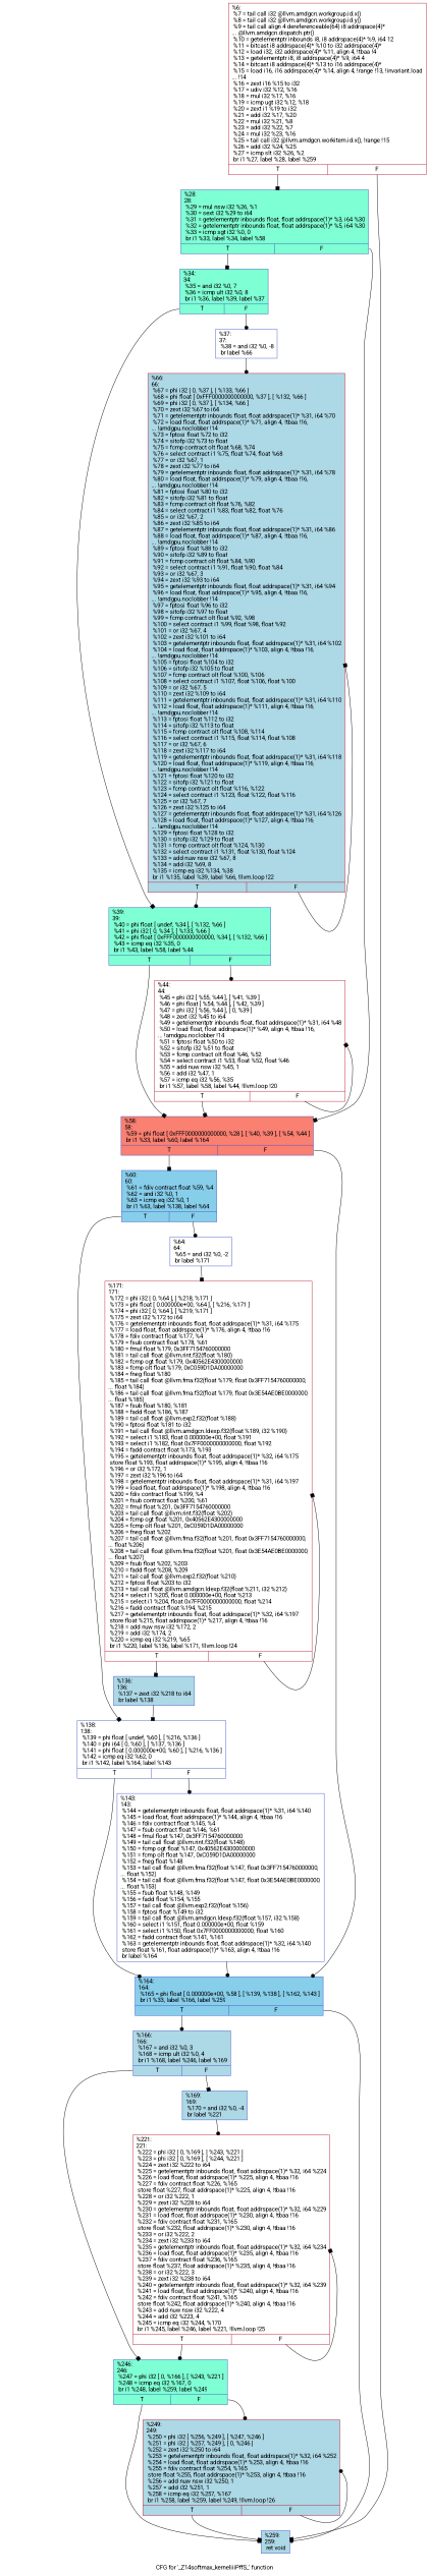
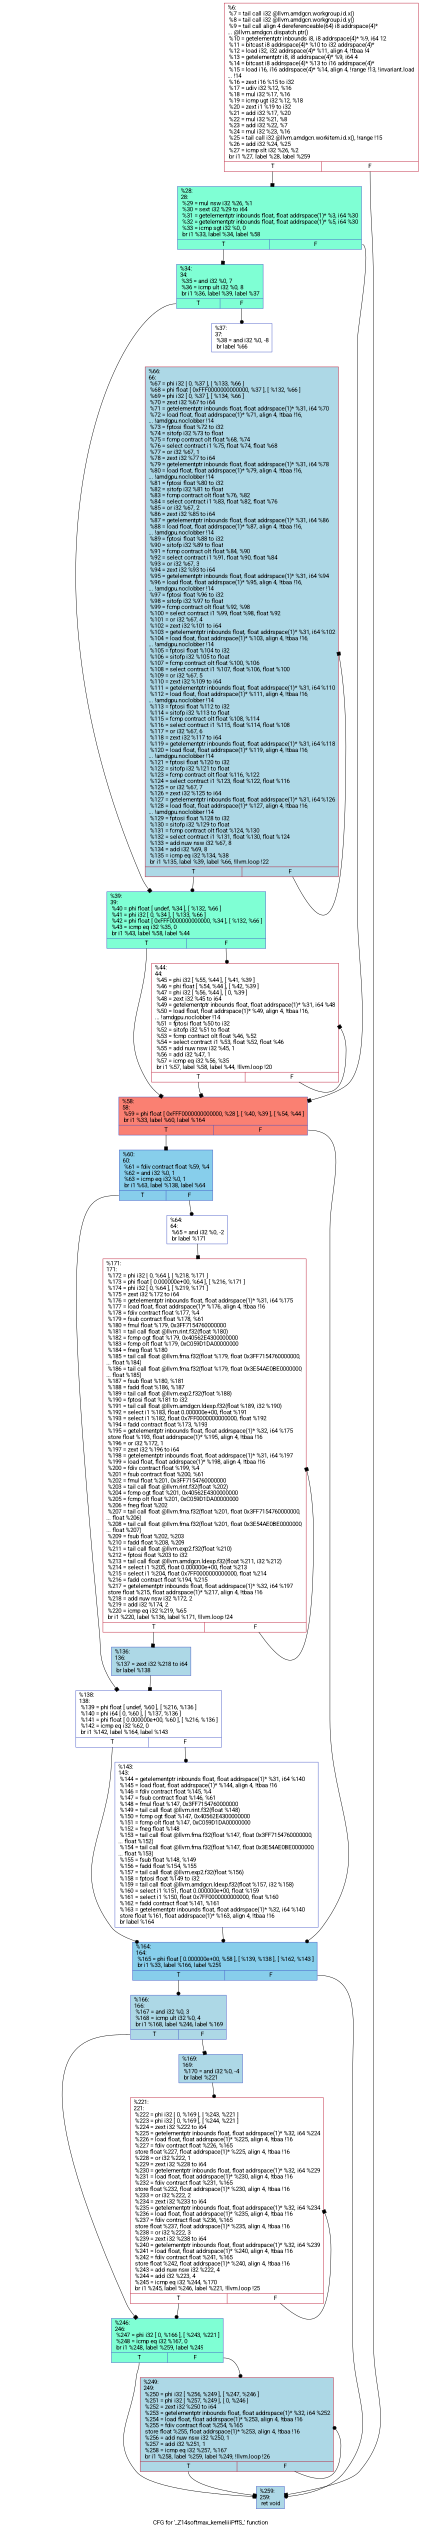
  digraph {
    fontname=Roboto
    label="CFG for '_Z14softmax_kerneliiiPffS_' function"
    node [color="#3d50c3ff" fillcolor=white fontname=Roboto shape=record style=filled]
    edge [arrowhead=box fontname=Roboto tailport=s0]
    n1 [color="#b70d28ff" label="{%6:\l  %7 = tail call i32 @llvm.amdgcn.workgroup.id.x()\l  %8 = tail call i32 @llvm.amdgcn.workgroup.id.y()\l  %9 = tail call align 4 dereferenceable(64) i8 addrspace(4)*\l... @llvm.amdgcn.dispatch.ptr()\l  %10 = getelementptr inbounds i8, i8 addrspace(4)* %9, i64 12\l  %11 = bitcast i8 addrspace(4)* %10 to i32 addrspace(4)*\l  %12 = load i32, i32 addrspace(4)* %11, align 4, !tbaa !4\l  %13 = getelementptr i8, i8 addrspace(4)* %9, i64 4\l  %14 = bitcast i8 addrspace(4)* %13 to i16 addrspace(4)*\l  %15 = load i16, i16 addrspace(4)* %14, align 4, !range !13, !invariant.load\l... !14\l  %16 = zext i16 %15 to i32\l  %17 = udiv i32 %12, %16\l  %18 = mul i32 %17, %16\l  %19 = icmp ugt i32 %12, %18\l  %20 = zext i1 %19 to i32\l  %21 = add i32 %17, %20\l  %22 = mul i32 %21, %8\l  %23 = add i32 %22, %7\l  %24 = mul i32 %23, %16\l  %25 = tail call i32 @llvm.amdgcn.workitem.id.x(), !range !15\l  %26 = add i32 %24, %25\l  %27 = icmp slt i32 %26, %2\l  br i1 %27, label %28, label %259\l|{<s0>T|<s1>F}}"]
    n2 [fillcolor=aquamarine label="{%28:\l28:                                               \l  %29 = mul nsw i32 %26, %1\l  %30 = sext i32 %29 to i64\l  %31 = getelementptr inbounds float, float addrspace(1)* %3, i64 %30\l  %32 = getelementptr inbounds float, float addrspace(1)* %5, i64 %30\l  %33 = icmp sgt i32 %0, 0\l  br i1 %33, label %34, label %58\l|{<s0>T|<s1>F}}"]
    n3 [fillcolor=lightblue label="{%259:\l259:                                              \l  ret void\l}"]
    n4 [fillcolor=aquamarine label="{%34:\l34:                                               \l  %35 = and i32 %0, 7\l  %36 = icmp ult i32 %0, 8\l  br i1 %36, label %39, label %37\l|{<s0>T|<s1>F}}"]
    n5 [fillcolor=salmon label="{%58:\l58:                                               \l  %59 = phi float [ 0xFFF0000000000000, %28 ], [ %40, %39 ], [ %54, %44 ]\l  br i1 %33, label %60, label %164\l|{<s0>T|<s1>F}}"]
    n6 [fillcolor=aquamarine label="{%39:\l39:                                               \l  %40 = phi float [ undef, %34 ], [ %132, %66 ]\l  %41 = phi i32 [ 0, %34 ], [ %133, %66 ]\l  %42 = phi float [ 0xFFF0000000000000, %34 ], [ %132, %66 ]\l  %43 = icmp eq i32 %35, 0\l  br i1 %43, label %58, label %44\l|{<s0>T|<s1>F}}"]
    n7 [label="{%37:\l37:                                               \l  %38 = and i32 %0, -8\l  br label %66\l}"]
    n8 [fillcolor=skyblue label="{%60:\l60:                                               \l  %61 = fdiv contract float %59, %4\l  %62 = and i32 %0, 1\l  %63 = icmp eq i32 %0, 1\l  br i1 %63, label %138, label %64\l|{<s0>T|<s1>F}}"]
    n9 [fillcolor=skyblue label="{%164:\l164:                                              \l  %165 = phi float [ 0.000000e+00, %58 ], [ %139, %138 ], [ %162, %143 ]\l  br i1 %33, label %166, label %259\l|{<s0>T|<s1>F}}"]
    n10 [color="#b70d28ff" label="{%44:\l44:                                               \l  %45 = phi i32 [ %55, %44 ], [ %41, %39 ]\l  %46 = phi float [ %54, %44 ], [ %42, %39 ]\l  %47 = phi i32 [ %56, %44 ], [ 0, %39 ]\l  %48 = zext i32 %45 to i64\l  %49 = getelementptr inbounds float, float addrspace(1)* %31, i64 %48\l  %50 = load float, float addrspace(1)* %49, align 4, !tbaa !16,\l... !amdgpu.noclobber !14\l  %51 = fptosi float %50 to i32\l  %52 = sitofp i32 %51 to float\l  %53 = fcmp contract olt float %46, %52\l  %54 = select contract i1 %53, float %52, float %46\l  %55 = add nuw nsw i32 %45, 1\l  %56 = add i32 %47, 1\l  %57 = icmp eq i32 %56, %35\l  br i1 %57, label %58, label %44, !llvm.loop !20\l|{<s0>T|<s1>F}}"]
    n11 [color="#b70d28ff" fillcolor=lightblue label="{%66:\l66:                                               \l  %67 = phi i32 [ 0, %37 ], [ %133, %66 ]\l  %68 = phi float [ 0xFFF0000000000000, %37 ], [ %132, %66 ]\l  %69 = phi i32 [ 0, %37 ], [ %134, %66 ]\l  %70 = zext i32 %67 to i64\l  %71 = getelementptr inbounds float, float addrspace(1)* %31, i64 %70\l  %72 = load float, float addrspace(1)* %71, align 4, !tbaa !16,\l... !amdgpu.noclobber !14\l  %73 = fptosi float %72 to i32\l  %74 = sitofp i32 %73 to float\l  %75 = fcmp contract olt float %68, %74\l  %76 = select contract i1 %75, float %74, float %68\l  %77 = or i32 %67, 1\l  %78 = zext i32 %77 to i64\l  %79 = getelementptr inbounds float, float addrspace(1)* %31, i64 %78\l  %80 = load float, float addrspace(1)* %79, align 4, !tbaa !16,\l... !amdgpu.noclobber !14\l  %81 = fptosi float %80 to i32\l  %82 = sitofp i32 %81 to float\l  %83 = fcmp contract olt float %76, %82\l  %84 = select contract i1 %83, float %82, float %76\l  %85 = or i32 %67, 2\l  %86 = zext i32 %85 to i64\l  %87 = getelementptr inbounds float, float addrspace(1)* %31, i64 %86\l  %88 = load float, float addrspace(1)* %87, align 4, !tbaa !16,\l... !amdgpu.noclobber !14\l  %89 = fptosi float %88 to i32\l  %90 = sitofp i32 %89 to float\l  %91 = fcmp contract olt float %84, %90\l  %92 = select contract i1 %91, float %90, float %84\l  %93 = or i32 %67, 3\l  %94 = zext i32 %93 to i64\l  %95 = getelementptr inbounds float, float addrspace(1)* %31, i64 %94\l  %96 = load float, float addrspace(1)* %95, align 4, !tbaa !16,\l... !amdgpu.noclobber !14\l  %97 = fptosi float %96 to i32\l  %98 = sitofp i32 %97 to float\l  %99 = fcmp contract olt float %92, %98\l  %100 = select contract i1 %99, float %98, float %92\l  %101 = or i32 %67, 4\l  %102 = zext i32 %101 to i64\l  %103 = getelementptr inbounds float, float addrspace(1)* %31, i64 %102\l  %104 = load float, float addrspace(1)* %103, align 4, !tbaa !16,\l... !amdgpu.noclobber !14\l  %105 = fptosi float %104 to i32\l  %106 = sitofp i32 %105 to float\l  %107 = fcmp contract olt float %100, %106\l  %108 = select contract i1 %107, float %106, float %100\l  %109 = or i32 %67, 5\l  %110 = zext i32 %109 to i64\l  %111 = getelementptr inbounds float, float addrspace(1)* %31, i64 %110\l  %112 = load float, float addrspace(1)* %111, align 4, !tbaa !16,\l... !amdgpu.noclobber !14\l  %113 = fptosi float %112 to i32\l  %114 = sitofp i32 %113 to float\l  %115 = fcmp contract olt float %108, %114\l  %116 = select contract i1 %115, float %114, float %108\l  %117 = or i32 %67, 6\l  %118 = zext i32 %117 to i64\l  %119 = getelementptr inbounds float, float addrspace(1)* %31, i64 %118\l  %120 = load float, float addrspace(1)* %119, align 4, !tbaa !16,\l... !amdgpu.noclobber !14\l  %121 = fptosi float %120 to i32\l  %122 = sitofp i32 %121 to float\l  %123 = fcmp contract olt float %116, %122\l  %124 = select contract i1 %123, float %122, float %116\l  %125 = or i32 %67, 7\l  %126 = zext i32 %125 to i64\l  %127 = getelementptr inbounds float, float addrspace(1)* %31, i64 %126\l  %128 = load float, float addrspace(1)* %127, align 4, !tbaa !16,\l... !amdgpu.noclobber !14\l  %129 = fptosi float %128 to i32\l  %130 = sitofp i32 %129 to float\l  %131 = fcmp contract olt float %124, %130\l  %132 = select contract i1 %131, float %130, float %124\l  %133 = add nuw nsw i32 %67, 8\l  %134 = add i32 %69, 8\l  %135 = icmp eq i32 %134, %38\l  br i1 %135, label %39, label %66, !llvm.loop !22\l|{<s0>T|<s1>F}}"]
    n12 [label="{%138:\l138:                                              \l  %139 = phi float [ undef, %60 ], [ %216, %136 ]\l  %140 = phi i64 [ 0, %60 ], [ %137, %136 ]\l  %141 = phi float [ 0.000000e+00, %60 ], [ %216, %136 ]\l  %142 = icmp eq i32 %62, 0\l  br i1 %142, label %164, label %143\l|{<s0>T|<s1>F}}"]
    n13 [label="{%64:\l64:                                               \l  %65 = and i32 %0, -2\l  br label %171\l}"]
    n14 [fillcolor=lightblue label="{%166:\l166:                                              \l  %167 = and i32 %0, 3\l  %168 = icmp ult i32 %0, 4\l  br i1 %168, label %246, label %169\l|{<s0>T|<s1>F}}"]
    n15 [label="{%143:\l143:                                              \l  %144 = getelementptr inbounds float, float addrspace(1)* %31, i64 %140\l  %145 = load float, float addrspace(1)* %144, align 4, !tbaa !16\l  %146 = fdiv contract float %145, %4\l  %147 = fsub contract float %146, %61\l  %148 = fmul float %147, 0x3FF7154760000000\l  %149 = tail call float @llvm.rint.f32(float %148)\l  %150 = fcmp ogt float %147, 0x40562E4300000000\l  %151 = fcmp olt float %147, 0xC059D1DA00000000\l  %152 = fneg float %148\l  %153 = tail call float @llvm.fma.f32(float %147, float 0x3FF7154760000000,\l... float %152)\l  %154 = tail call float @llvm.fma.f32(float %147, float 0x3E54AE0BE0000000,\l... float %153)\l  %155 = fsub float %148, %149\l  %156 = fadd float %154, %155\l  %157 = tail call float @llvm.exp2.f32(float %156)\l  %158 = fptosi float %149 to i32\l  %159 = tail call float @llvm.amdgcn.ldexp.f32(float %157, i32 %158)\l  %160 = select i1 %151, float 0.000000e+00, float %159\l  %161 = select i1 %150, float 0x7FF0000000000000, float %160\l  %162 = fadd contract float %141, %161\l  %163 = getelementptr inbounds float, float addrspace(1)* %32, i64 %140\l  store float %161, float addrspace(1)* %163, align 4, !tbaa !16\l  br label %164\l}"]
    n16 [color="#b70d28ff" label="{%171:\l171:                                              \l  %172 = phi i32 [ 0, %64 ], [ %218, %171 ]\l  %173 = phi float [ 0.000000e+00, %64 ], [ %216, %171 ]\l  %174 = phi i32 [ 0, %64 ], [ %219, %171 ]\l  %175 = zext i32 %172 to i64\l  %176 = getelementptr inbounds float, float addrspace(1)* %31, i64 %175\l  %177 = load float, float addrspace(1)* %176, align 4, !tbaa !16\l  %178 = fdiv contract float %177, %4\l  %179 = fsub contract float %178, %61\l  %180 = fmul float %179, 0x3FF7154760000000\l  %181 = tail call float @llvm.rint.f32(float %180)\l  %182 = fcmp ogt float %179, 0x40562E4300000000\l  %183 = fcmp olt float %179, 0xC059D1DA00000000\l  %184 = fneg float %180\l  %185 = tail call float @llvm.fma.f32(float %179, float 0x3FF7154760000000,\l... float %184)\l  %186 = tail call float @llvm.fma.f32(float %179, float 0x3E54AE0BE0000000,\l... float %185)\l  %187 = fsub float %180, %181\l  %188 = fadd float %186, %187\l  %189 = tail call float @llvm.exp2.f32(float %188)\l  %190 = fptosi float %181 to i32\l  %191 = tail call float @llvm.amdgcn.ldexp.f32(float %189, i32 %190)\l  %192 = select i1 %183, float 0.000000e+00, float %191\l  %193 = select i1 %182, float 0x7FF0000000000000, float %192\l  %194 = fadd contract float %173, %193\l  %195 = getelementptr inbounds float, float addrspace(1)* %32, i64 %175\l  store float %193, float addrspace(1)* %195, align 4, !tbaa !16\l  %196 = or i32 %172, 1\l  %197 = zext i32 %196 to i64\l  %198 = getelementptr inbounds float, float addrspace(1)* %31, i64 %197\l  %199 = load float, float addrspace(1)* %198, align 4, !tbaa !16\l  %200 = fdiv contract float %199, %4\l  %201 = fsub contract float %200, %61\l  %202 = fmul float %201, 0x3FF7154760000000\l  %203 = tail call float @llvm.rint.f32(float %202)\l  %204 = fcmp ogt float %201, 0x40562E4300000000\l  %205 = fcmp olt float %201, 0xC059D1DA00000000\l  %206 = fneg float %202\l  %207 = tail call float @llvm.fma.f32(float %201, float 0x3FF7154760000000,\l... float %206)\l  %208 = tail call float @llvm.fma.f32(float %201, float 0x3E54AE0BE0000000,\l... float %207)\l  %209 = fsub float %202, %203\l  %210 = fadd float %208, %209\l  %211 = tail call float @llvm.exp2.f32(float %210)\l  %212 = fptosi float %203 to i32\l  %213 = tail call float @llvm.amdgcn.ldexp.f32(float %211, i32 %212)\l  %214 = select i1 %205, float 0.000000e+00, float %213\l  %215 = select i1 %204, float 0x7FF0000000000000, float %214\l  %216 = fadd contract float %194, %215\l  %217 = getelementptr inbounds float, float addrspace(1)* %32, i64 %197\l  store float %215, float addrspace(1)* %217, align 4, !tbaa !16\l  %218 = add nuw nsw i32 %172, 2\l  %219 = add i32 %174, 2\l  %220 = icmp eq i32 %219, %65\l  br i1 %220, label %136, label %171, !llvm.loop !24\l|{<s0>T|<s1>F}}"]
    n17 [fillcolor=aquamarine label="{%246:\l246:                                              \l  %247 = phi i32 [ 0, %166 ], [ %243, %221 ]\l  %248 = icmp eq i32 %167, 0\l  br i1 %248, label %259, label %249\l|{<s0>T|<s1>F}}"]
    n18 [fillcolor=lightblue label="{%169:\l169:                                              \l  %170 = and i32 %0, -4\l  br label %221\l}"]
    n19 [fillcolor=lightblue label="{%136:\l136:                                              \l  %137 = zext i32 %218 to i64\l  br label %138\l}"]
    n20 [color="#b70d28ff" fillcolor=lightblue label="{%249:\l249:                                              \l  %250 = phi i32 [ %256, %249 ], [ %247, %246 ]\l  %251 = phi i32 [ %257, %249 ], [ 0, %246 ]\l  %252 = zext i32 %250 to i64\l  %253 = getelementptr inbounds float, float addrspace(1)* %32, i64 %252\l  %254 = load float, float addrspace(1)* %253, align 4, !tbaa !16\l  %255 = fdiv contract float %254, %165\l  store float %255, float addrspace(1)* %253, align 4, !tbaa !16\l  %256 = add nuw nsw i32 %250, 1\l  %257 = add i32 %251, 1\l  %258 = icmp eq i32 %257, %167\l  br i1 %258, label %259, label %249, !llvm.loop !26\l|{<s0>T|<s1>F}}"]
    n21 [color="#b70d28ff" label="{%221:\l221:                                              \l  %222 = phi i32 [ 0, %169 ], [ %243, %221 ]\l  %223 = phi i32 [ 0, %169 ], [ %244, %221 ]\l  %224 = zext i32 %222 to i64\l  %225 = getelementptr inbounds float, float addrspace(1)* %32, i64 %224\l  %226 = load float, float addrspace(1)* %225, align 4, !tbaa !16\l  %227 = fdiv contract float %226, %165\l  store float %227, float addrspace(1)* %225, align 4, !tbaa !16\l  %228 = or i32 %222, 1\l  %229 = zext i32 %228 to i64\l  %230 = getelementptr inbounds float, float addrspace(1)* %32, i64 %229\l  %231 = load float, float addrspace(1)* %230, align 4, !tbaa !16\l  %232 = fdiv contract float %231, %165\l  store float %232, float addrspace(1)* %230, align 4, !tbaa !16\l  %233 = or i32 %222, 2\l  %234 = zext i32 %233 to i64\l  %235 = getelementptr inbounds float, float addrspace(1)* %32, i64 %234\l  %236 = load float, float addrspace(1)* %235, align 4, !tbaa !16\l  %237 = fdiv contract float %236, %165\l  store float %237, float addrspace(1)* %235, align 4, !tbaa !16\l  %238 = or i32 %222, 3\l  %239 = zext i32 %238 to i64\l  %240 = getelementptr inbounds float, float addrspace(1)* %32, i64 %239\l  %241 = load float, float addrspace(1)* %240, align 4, !tbaa !16\l  %242 = fdiv contract float %241, %165\l  store float %242, float addrspace(1)* %240, align 4, !tbaa !16\l  %243 = add nuw nsw i32 %222, 4\l  %244 = add i32 %223, 4\l  %245 = icmp eq i32 %244, %170\l  br i1 %245, label %246, label %221, !llvm.loop !25\l|{<s0>T|<s1>F}}"]
    n1 -> n2
    n1 -> n3 [tailport=s1]
    n2 -> n4
    n2 -> n5 [tailport=s1]
    n4 -> n6
    n4 -> n7 [arrowhead=dot tailport=s1]
    n5 -> n8
    n5 -> n9 [arrowhead=dot tailport=s1]
    n6 -> n5
    n6 -> n10 [arrowhead=dot tailport=s1]
-   n7 -> n11 [arrowhead=dot]
    n8 -> n12
    n8 -> n13 [arrowhead=dot tailport=s1]
    n9 -> n3 [arrowhead=dot tailport=s1]
    n9 -> n14 [arrowhead=dot]
    n10 -> n5
    n10 -> n10 [tailport=s1]
    n11 -> n6 [arrowhead=dot]
    n11 -> n11 [tailport=s1]
    n12 -> n9 [arrowhead=dot]
    n12 -> n15 [arrowhead=dot tailport=s1]
    n13 -> n16
    n14 -> n17
    n14 -> n18 [tailport=s1]
    n15 -> n9 [arrowhead=dot]
    n16 -> n16 [tailport=s1]
    n16 -> n19
    n17 -> n3
    n17 -> n20 [arrowhead=dot tailport=s1]
    n18 -> n21 [arrowhead=dot]
    n19 -> n12
    n20 -> n3
    n20 -> n20 [arrowhead=dot tailport=s1]
    n21 -> n17 [arrowhead=dot]
    n21 -> n21 [tailport=s1]
  }
